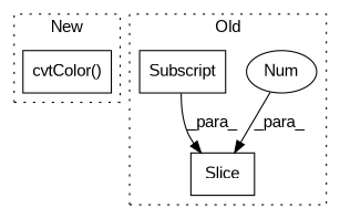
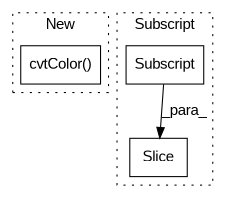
  digraph {
    fontname="Liberation Sans"
    node [fontname="Liberation Sans" l=1 shape=box]
    edge [fontname="Liberation Sans"]
    n1 [a=75 l="13,1" label="cvtColor()" s="2700,2746"]
    n2 [a=80 label=Slice s=2567]
-   n3 [a=76 label=Num s=2568 shape=ellipse]
    n4 [a=63 l="41,0" label=Subscript s="2529,0"]
    subgraph cluster_1 {
      label=New
      style=dotted
      n1
    }
    subgraph cluster_2 {
-     label=Old
+     label=Subscript
      style=dotted
      n2
-     n3
      n4
    }
-   n3 -> n2 [label=_para_]
    n4 -> n2 [label=_para_]
  }
